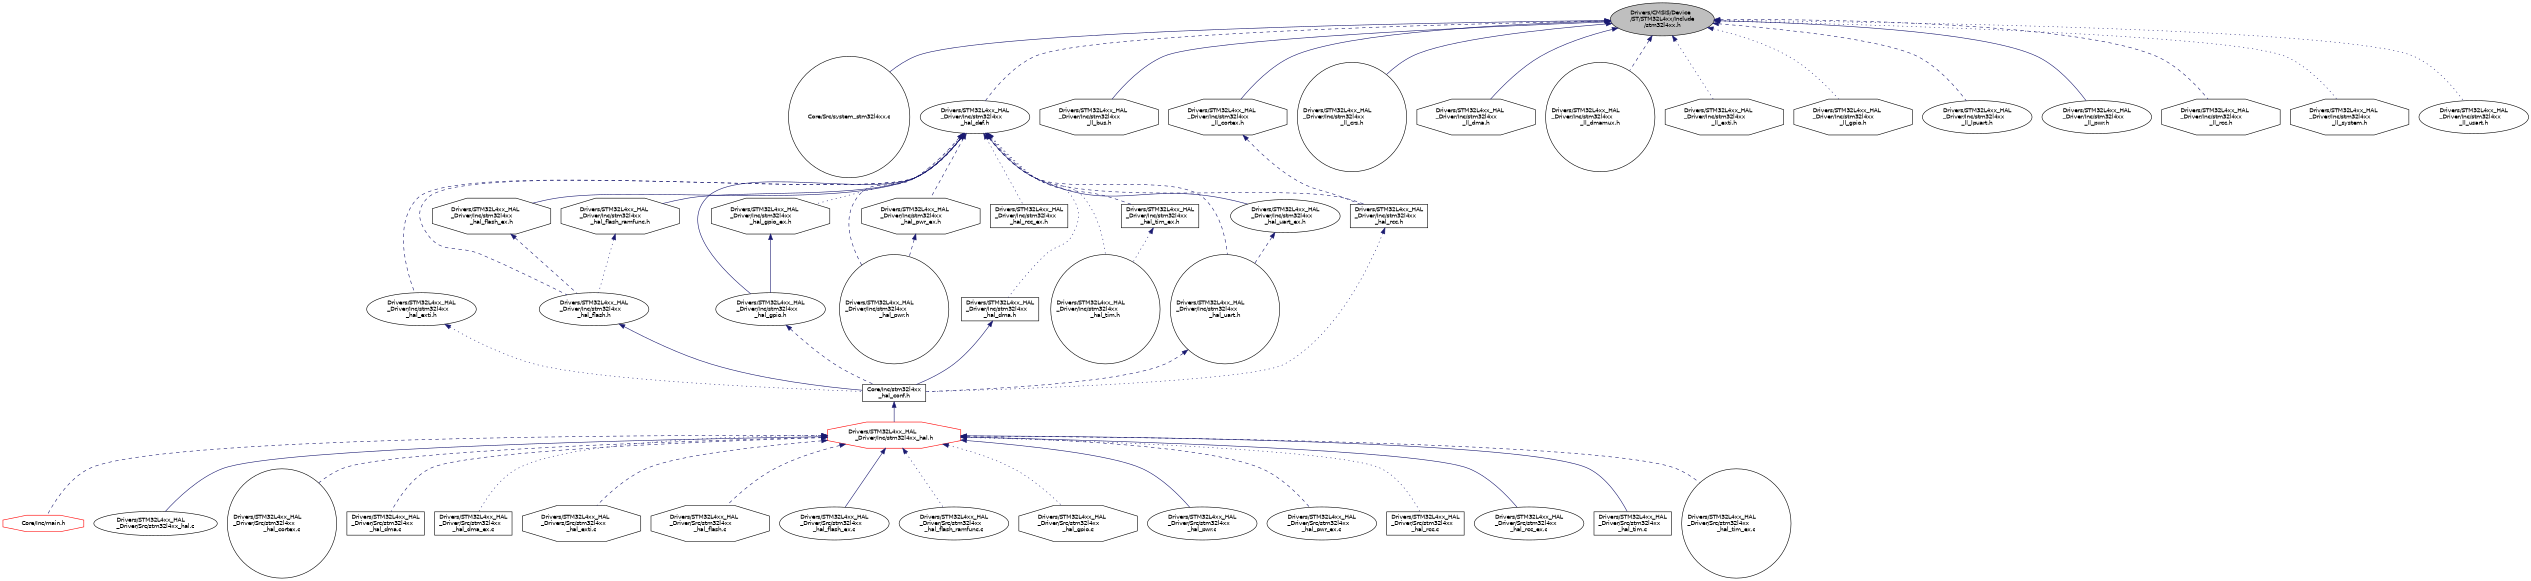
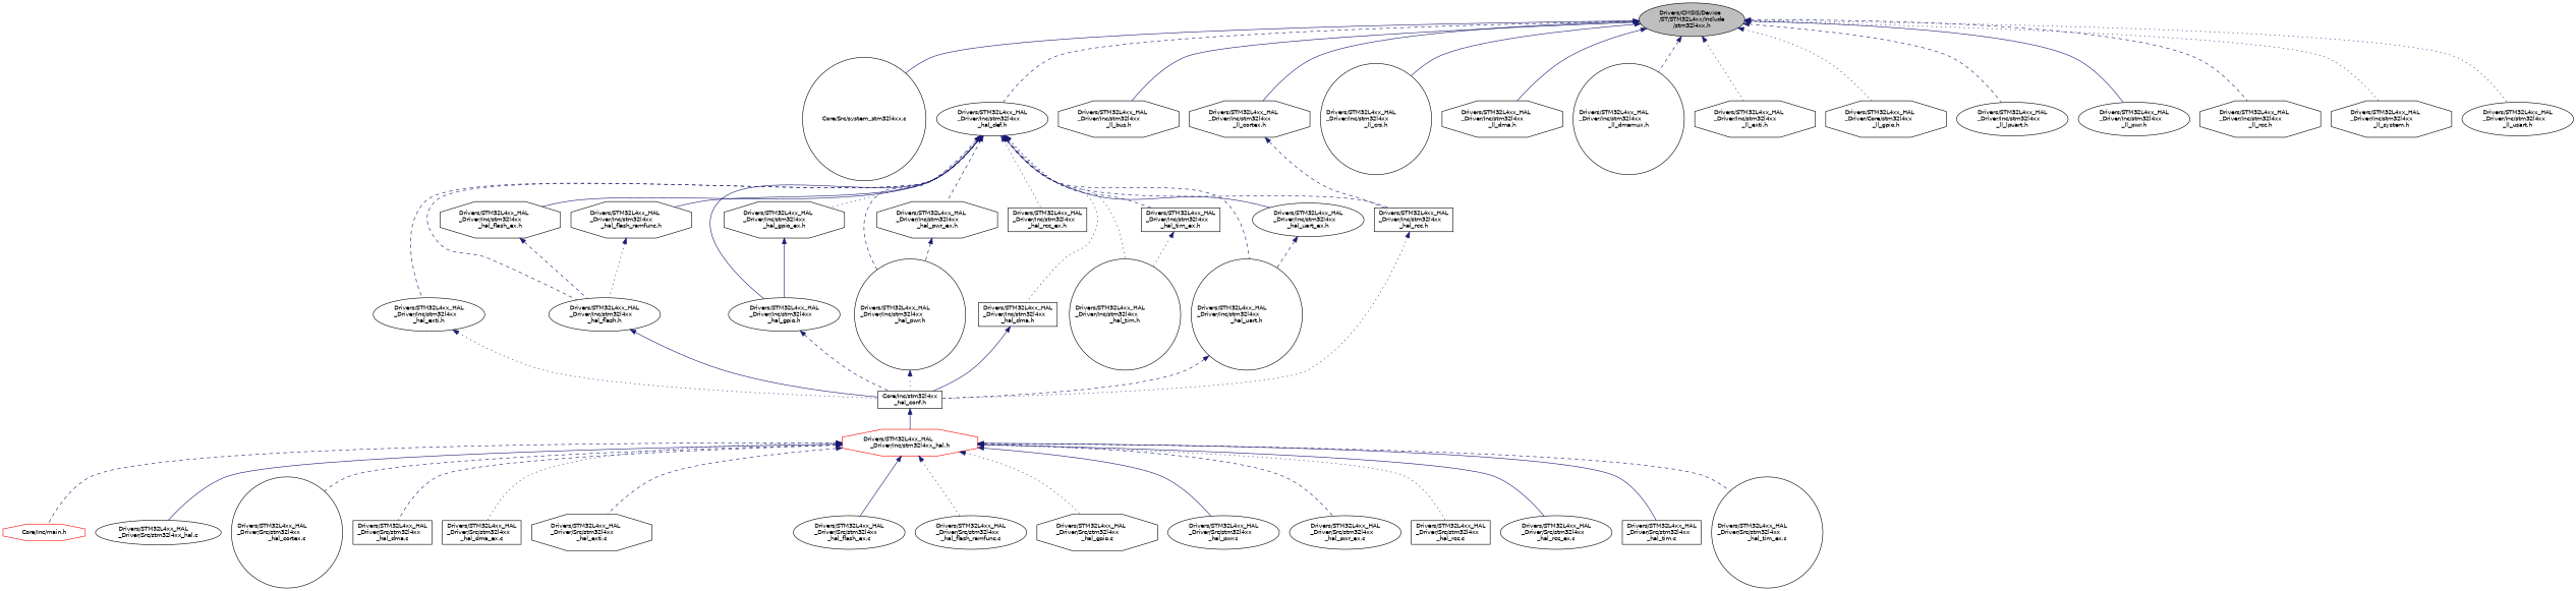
  digraph {
    node [color=black fillcolor=white fontname=Helvetica fontsize=10 shape=octagon style=filled]
    edge [color=midnightblue dir=back fontname=Helvetica fontsize=10 labelfontname=Helvetica labelfontsize=10 style=dashed]
    n1 [fillcolor=grey75 fontcolor=black height=0.2 label="Drivers/CMSIS/Device\l/ST/STM32L4xx/Include\l/stm32l4xx.h" shape=ellipse width=0.4]
    n2 [height=0.2 label="Core/Src/system_stm32l4xx.c" shape=circle width=0.4]
    n3 [height=0.2 label="Drivers/STM32L4xx_HAL\l_Driver/Inc/stm32l4xx\l_hal_def.h" shape=ellipse width=0.4]
    n4 [height=0.2 label="Drivers/STM32L4xx_HAL\l_Driver/Inc/stm32l4xx\l_ll_bus.h" width=0.4]
    n5 [height=0.2 label="Drivers/STM32L4xx_HAL\l_Driver/Inc/stm32l4xx\l_ll_cortex.h" width=0.4]
    n6 [height=0.2 label="Drivers/STM32L4xx_HAL\l_Driver/Inc/stm32l4xx\l_ll_crs.h" shape=circle width=0.4]
    n7 [height=0.2 label="Drivers/STM32L4xx_HAL\l_Driver/Inc/stm32l4xx\l_ll_dma.h" width=0.4]
    n8 [height=0.2 label="Drivers/STM32L4xx_HAL\l_Driver/Inc/stm32l4xx\l_ll_dmamux.h" shape=circle width=0.4]
    n9 [height=0.2 label="Drivers/STM32L4xx_HAL\l_Driver/Inc/stm32l4xx\l_ll_exti.h" width=0.4]
-   n10 [height=0.2 label="Drivers/STM32L4xx_HAL\l_Driver/Inc/stm32l4xx\l_ll_gpio.h" width=0.4]
+   n10 [height=0.2 label="Drivers/STM32L4xx_HAL\l_Driver/Core/stm32l4xx\l_ll_gpio.h" width=0.4]
    n11 [height=0.2 label="Drivers/STM32L4xx_HAL\l_Driver/Inc/stm32l4xx\l_ll_lpuart.h" shape=ellipse width=0.4]
    n12 [height=0.2 label="Drivers/STM32L4xx_HAL\l_Driver/Inc/stm32l4xx\l_ll_pwr.h" shape=ellipse width=0.4]
    n13 [height=0.2 label="Drivers/STM32L4xx_HAL\l_Driver/Inc/stm32l4xx\l_ll_rcc.h" width=0.4]
    n14 [height=0.2 label="Drivers/STM32L4xx_HAL\l_Driver/Inc/stm32l4xx\l_ll_system.h" width=0.4]
    n15 [height=0.2 label="Drivers/STM32L4xx_HAL\l_Driver/Inc/stm32l4xx\l_ll_usart.h" shape=ellipse width=0.4]
    n16 [height=0.2 label="Drivers/STM32L4xx_HAL\l_Driver/Inc/stm32l4xx\l_hal_dma.h" shape=box width=0.4]
    n17 [height=0.2 label="Drivers/STM32L4xx_HAL\l_Driver/Inc/stm32l4xx\l_hal_exti.h" shape=ellipse width=0.4]
    n18 [height=0.2 label="Drivers/STM32L4xx_HAL\l_Driver/Inc/stm32l4xx\l_hal_flash.h" shape=ellipse width=0.4]
    n19 [height=0.2 label="Drivers/STM32L4xx_HAL\l_Driver/Inc/stm32l4xx\l_hal_flash_ex.h" width=0.4]
    n20 [height=0.2 label="Drivers/STM32L4xx_HAL\l_Driver/Inc/stm32l4xx\l_hal_flash_ramfunc.h" width=0.4]
    n21 [height=0.2 label="Drivers/STM32L4xx_HAL\l_Driver/Inc/stm32l4xx\l_hal_gpio.h" shape=ellipse width=0.4]
    n22 [height=0.2 label="Drivers/STM32L4xx_HAL\l_Driver/Inc/stm32l4xx\l_hal_gpio_ex.h" width=0.4]
    n23 [height=0.2 label="Drivers/STM32L4xx_HAL\l_Driver/Inc/stm32l4xx\l_hal_pwr.h" shape=circle width=0.4]
    n24 [height=0.2 label="Drivers/STM32L4xx_HAL\l_Driver/Inc/stm32l4xx\l_hal_pwr_ex.h" width=0.4]
    n25 [height=0.2 label="Drivers/STM32L4xx_HAL\l_Driver/Inc/stm32l4xx\l_hal_rcc.h" shape=box width=0.4]
    n26 [height=0.2 label="Drivers/STM32L4xx_HAL\l_Driver/Inc/stm32l4xx\l_hal_rcc_ex.h" shape=box width=0.4]
    n27 [height=0.2 label="Drivers/STM32L4xx_HAL\l_Driver/Inc/stm32l4xx\l_hal_tim.h" shape=circle width=0.4]
    n28 [height=0.2 label="Drivers/STM32L4xx_HAL\l_Driver/Inc/stm32l4xx\l_hal_tim_ex.h" shape=box width=0.4]
    n29 [height=0.2 label="Drivers/STM32L4xx_HAL\l_Driver/Inc/stm32l4xx\l_hal_uart.h" shape=circle width=0.4]
    n30 [height=0.2 label="Drivers/STM32L4xx_HAL\l_Driver/Inc/stm32l4xx\l_hal_uart_ex.h" shape=ellipse width=0.4]
    n31 [height=0.2 label="Core/Inc/stm32l4xx\l_hal_conf.h" shape=box width=0.4]
    n32 [color=red height=0.2 label="Drivers/STM32L4xx_HAL\l_Driver/Inc/stm32l4xx_hal.h" width=0.4]
    n33 [color=red height=0.2 label="Core/Inc/main.h" width=0.4]
    n34 [height=0.2 label="Drivers/STM32L4xx_HAL\l_Driver/Src/stm32l4xx_hal.c" shape=ellipse width=0.4]
    n35 [height=0.2 label="Drivers/STM32L4xx_HAL\l_Driver/Src/stm32l4xx\l_hal_cortex.c" shape=circle width=0.4]
    n36 [height=0.2 label="Drivers/STM32L4xx_HAL\l_Driver/Src/stm32l4xx\l_hal_dma.c" shape=box width=0.4]
    n37 [height=0.2 label="Drivers/STM32L4xx_HAL\l_Driver/Src/stm32l4xx\l_hal_dma_ex.c" shape=box width=0.4]
-   n38 [height=0.2 label="Drivers/STM32L4xx_HAL\l_Drivers/Src/stm32l4xx\l_hal_exti.c" width=0.4]
-   n39 [height=0.2 label="Drivers/STM32L4xx_HAL\l_Driver/Src/stm32l4xx\l_hal_flash.c" width=0.4]
+   n38 [height=0.2 label="Drivers/STM32L4xx_HAL\l_Driver/Src/stm32l4xx\l_hal_exti.c" width=0.4]
    n40 [height=0.2 label="Drivers/STM32L4xx_HAL\l_Driver/Src/stm32l4xx\l_hal_flash_ex.c" shape=ellipse width=0.4]
    n41 [height=0.2 label="Drivers/STM32L4xx_HAL\l_Driver/Src/stm32l4xx\l_hal_flash_ramfunc.c" shape=ellipse width=0.4]
    n42 [height=0.2 label="Drivers/STM32L4xx_HAL\l_Driver/Src/stm32l4xx\l_hal_gpio.c" width=0.4]
    n43 [height=0.2 label="Drivers/STM32L4xx_HAL\l_Driver/Src/stm32l4xx\l_hal_pwr.c" shape=ellipse width=0.4]
    n44 [height=0.2 label="Drivers/STM32L4xx_HAL\l_Driver/Src/stm32l4xx\l_hal_pwr_ex.c" shape=ellipse width=0.4]
    n45 [height=0.2 label="Drivers/STM32L4xx_HAL\l_Driver/Src/stm32l4xx\l_hal_rcc.c" shape=box width=0.4]
    n46 [height=0.2 label="Drivers/STM32L4xx_HAL\l_Driver/Src/stm32l4xx\l_hal_rcc_ex.c" shape=ellipse width=0.4]
    n47 [height=0.2 label="Drivers/STM32L4xx_HAL\l_Driver/Src/stm32l4xx\l_hal_tim.c" shape=box width=0.4]
    n48 [height=0.2 label="Drivers/STM32L4xx_HAL\l_Driver/Src/stm32l4xx\l_hal_tim_ex.c" shape=circle width=0.4]
    n1 -> n2 [style=solid]
    n1 -> n3
    n1 -> n4 [style=solid]
    n1 -> n5 [style=solid]
    n1 -> n6 [style=solid]
    n1 -> n7 [style=solid]
    n1 -> n8
    n1 -> n9 [style=dotted]
    n1 -> n10 [style=dotted]
    n1 -> n11
    n1 -> n12 [style=solid]
    n1 -> n13
    n1 -> n14 [style=dotted]
    n1 -> n15 [style=dotted]
    n3 -> n16 [style=dotted]
    n3 -> n17
    n3 -> n18
    n3 -> n19 [style=solid]
    n3 -> n20 [style=solid]
    n3 -> n21 [style=solid]
    n3 -> n22 [style=dotted]
    n3 -> n23
    n3 -> n24
    n3 -> n25
    n3 -> n26 [style=dotted]
    n3 -> n27 [style=dotted]
    n3 -> n28
    n3 -> n29
    n3 -> n30 [style=solid]
    n5 -> n25
    n16 -> n31 [style=solid]
    n17 -> n31 [style=dotted]
    n18 -> n31 [style=solid]
    n19 -> n18
    n20 -> n18 [style=dotted]
    n21 -> n31
    n22 -> n21 [style=solid]
+   n23 -> n31 [style=dotted]
    n24 -> n23
    n25 -> n31 [style=dotted]
    n28 -> n27 [style=dotted]
    n29 -> n31
    n30 -> n29
    n31 -> n32 [style=solid]
    n32 -> n33
    n32 -> n34 [style=solid]
    n32 -> n35
    n32 -> n36
    n32 -> n37 [style=dotted]
    n32 -> n38
-   n32 -> n39
    n32 -> n40 [style=solid]
    n32 -> n41 [style=dotted]
    n32 -> n42 [style=dotted]
    n32 -> n43 [style=solid]
    n32 -> n44
    n32 -> n45 [style=dotted]
    n32 -> n46 [style=solid]
    n32 -> n47 [style=solid]
    n32 -> n48
  }
